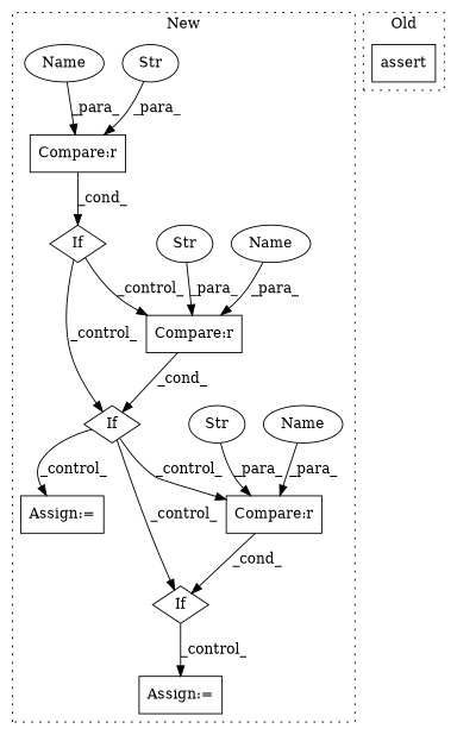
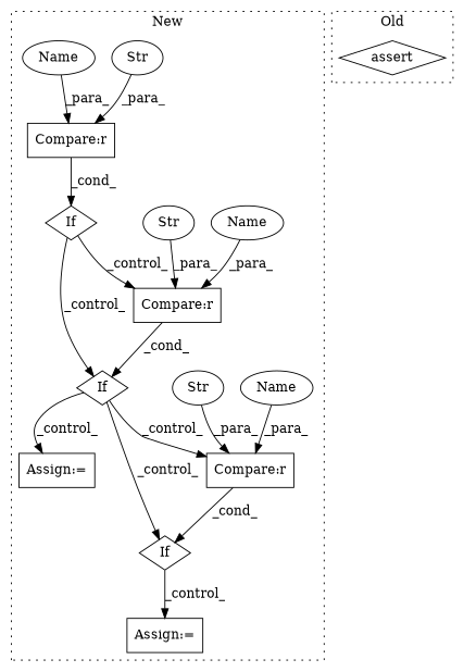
  digraph {
    node [a=96 l=3 s=2932 shape=box]
    n1 [l="0,14" label=If s="2913,2950" shape=diamond]
    n2 [a=40 l=18 label="Compare:r"]
    n3 [a=68 label="Assign:=" s=2980]
    n4 [a=68 label="Assign:=" s=3103]
    n5 [a=66 l=4 label=Str s=2946 shape=ellipse]
    n6 [l="0,14" label=If s="3035,3073" shape=diamond]
    n7 [a=40 l=19 label="Compare:r" s=3054]
    n8 [a=66 l=5 label=Str s=3068 shape=ellipse]
    n9 [l="3,14" label=If s="2813,2852" shape=diamond]
    n10 [a=40 l=17 label="Compare:r" s=2835]
    n11 [a=66 label=Str s=2849 shape=ellipse]
    n12 [a=87 l=10 label=Name s=3054 shape=ellipse]
    n13 [a=87 l=10 label=Name s=2835 shape=ellipse]
    n14 [a=87 l=10 label=Name shape=ellipse]
-   n15 [a=65 l=7 label=assert s=2848]
+   n15 [a=65 l=7 label=assert s=2848 shape=diamond]
    subgraph cluster_1 {
      label=New
      style=dotted
      n1
      n2
      n3
      n4
      n5
      n6
      n7
      n8
      n9
      n10
      n11
      n12
      n13
      n14
    }
    subgraph cluster_2 {
      label=Old
      style=dotted
      n15
    }
    n1 -> n3 [label=_control_]
    n1 -> n6 [label=_control_]
    n1 -> n7 [label=_control_]
    n2 -> n1 [label=_cond_]
    n5 -> n2 [label=_para_]
    n6 -> n4 [label=_control_]
    n7 -> n6 [label=_cond_]
    n8 -> n7 [label=_para_]
    n9 -> n1 [label=_control_]
    n9 -> n2 [label=_control_]
    n10 -> n9 [label=_cond_]
    n11 -> n10 [label=_para_]
    n12 -> n7 [label=_para_]
    n13 -> n10 [label=_para_]
    n14 -> n2 [label=_para_]
  }
